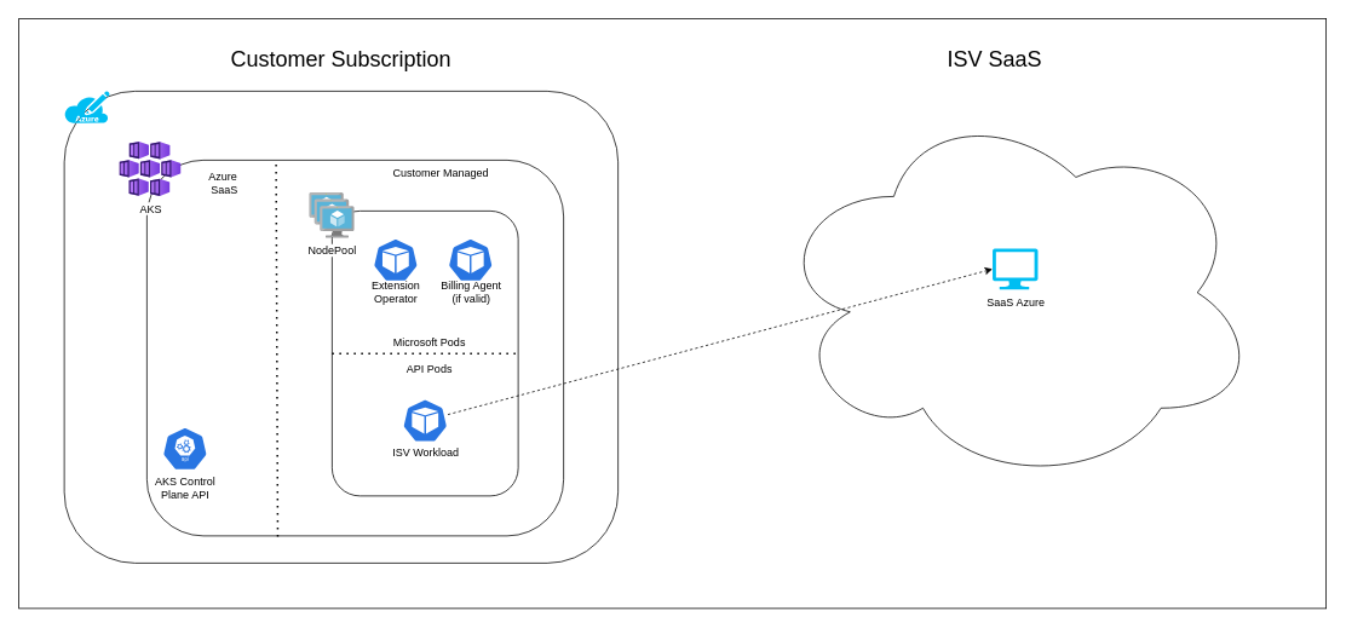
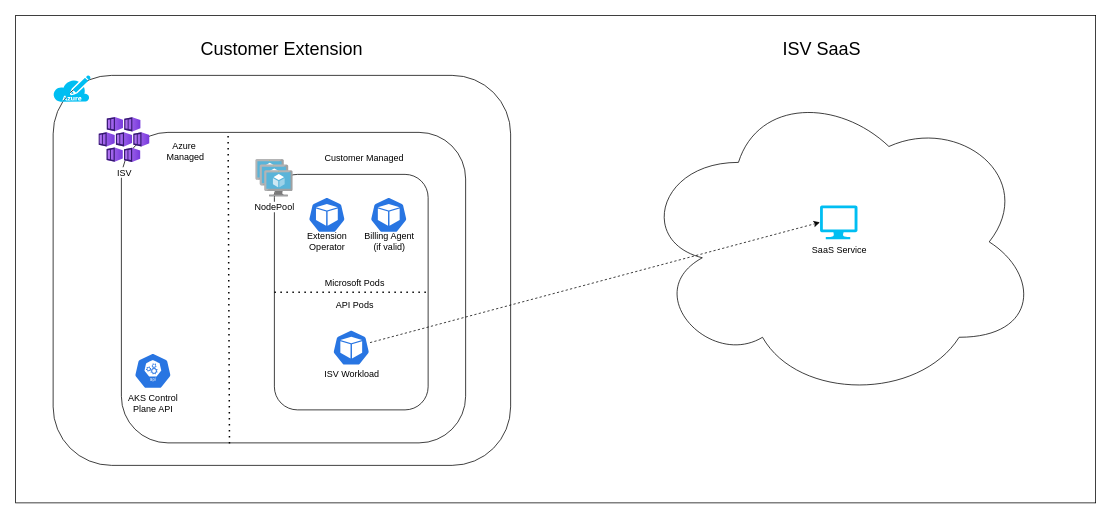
  <mxCell id="0" />
  <mxCell id="1" parent="0" />
  <mxCell id="2" value="" style="rounded=0;whiteSpace=wrap;html=1;fontSize=12;" parent="1" vertex="1"><mxGeometry x="20" y="20" width="1440" height="650" as="geometry" /></mxCell>
  <mxCell id="3" value="" style="ellipse;shape=cloud;whiteSpace=wrap;html=1;" parent="1" vertex="1"><mxGeometry x="850" y="110" width="535" height="424" as="geometry" /></mxCell>
  <mxCell id="4" value="" style="rounded=1;whiteSpace=wrap;html=1;" parent="1" vertex="1"><mxGeometry x="70" y="100" width="610" height="520" as="geometry" /></mxCell>
  <mxCell id="5" value="" style="verticalLabelPosition=bottom;html=1;verticalAlign=top;align=center;strokeColor=none;fillColor=#00BEF2;shape=mxgraph.azure.azure_subscription;" parent="1" vertex="1"><mxGeometry x="70" y="100" width="50" height="35" as="geometry" /></mxCell>
  <mxCell id="6" value="" style="rounded=1;whiteSpace=wrap;html=1;" parent="1" vertex="1"><mxGeometry x="161" y="176" width="459" height="414" as="geometry" /></mxCell>
- <mxCell id="7" value="AKS" style="aspect=fixed;html=1;points=[];align=center;image;fontSize=12;image=img/lib/azure2/compute/Kubernetes_Services.svg;" parent="1" vertex="1"><mxGeometry x="131" y="156" width="68" height="60" as="geometry" /></mxCell>
+ <mxCell id="7" value="ISV" style="aspect=fixed;html=1;points=[];align=center;image;fontSize=12;image=img/lib/azure2/compute/Kubernetes_Services.svg;" parent="1" vertex="1"><mxGeometry x="131" y="156" width="68" height="60" as="geometry" /></mxCell>
  <mxCell id="8" value="" style="rounded=1;whiteSpace=wrap;html=1;" parent="1" vertex="1"><mxGeometry x="365" y="232" width="205" height="314" as="geometry" /></mxCell>
  <mxCell id="9" value="NodePool" style="sketch=0;aspect=fixed;html=1;points=[];align=center;image;fontSize=12;image=img/lib/mscae/VM_Scale_Set.svg;" parent="1" vertex="1"><mxGeometry x="340" y="212" width="50" height="50" as="geometry" /></mxCell>
  <mxCell id="10" value="&lt;br&gt;&lt;br&gt;&lt;br&gt;&lt;br&gt;&lt;br&gt;ISV Workload" style="sketch=0;html=1;dashed=0;whitespace=wrap;fillColor=#2875E2;strokeColor=#ffffff;points=[[0.005,0.63,0],[0.1,0.2,0],[0.9,0.2,0],[0.5,0,0],[0.995,0.63,0],[0.72,0.99,0],[0.5,1,0],[0.28,0.99,0]];shape=mxgraph.kubernetes.icon;prIcon=pod" parent="1" vertex="1"><mxGeometry x="442.5" y="439" width="50" height="48" as="geometry" /></mxCell>
  <mxCell id="11" value="&lt;br&gt;&lt;br&gt;&lt;br&gt;&lt;br&gt;&lt;br&gt;&lt;br&gt;AKS Control&lt;br&gt;Plane API" style="sketch=0;html=1;dashed=0;whitespace=wrap;fillColor=#2875E2;strokeColor=#ffffff;points=[[0.005,0.63,0],[0.1,0.2,0],[0.9,0.2,0],[0.5,0,0],[0.995,0.63,0],[0.72,0.99,0],[0.5,1,0],[0.28,0.99,0]];shape=mxgraph.kubernetes.icon;prIcon=api" parent="1" vertex="1"><mxGeometry x="178" y="470" width="50" height="48" as="geometry" /></mxCell>
- <mxCell id="12" value="&lt;font style=&quot;font-size: 24px&quot;&gt;Customer Subscription&lt;/font&gt;" style="text;html=1;strokeColor=none;fillColor=none;align=center;verticalAlign=middle;whiteSpace=wrap;rounded=0;" parent="1" vertex="1"><mxGeometry x="145" y="50" width="460" height="30" as="geometry" /></mxCell>
+ <mxCell id="12" value="&lt;font style=&quot;font-size: 24px&quot;&gt;Customer Extension&lt;/font&gt;" style="text;html=1;strokeColor=none;fillColor=none;align=center;verticalAlign=middle;whiteSpace=wrap;rounded=0;" parent="1" vertex="1"><mxGeometry x="145" y="50" width="460" height="30" as="geometry" /></mxCell>
  <mxCell id="13" value="&lt;font style=&quot;font-size: 24px&quot;&gt;ISV SaaS&lt;/font&gt;" style="text;html=1;strokeColor=none;fillColor=none;align=center;verticalAlign=middle;whiteSpace=wrap;rounded=0;" parent="1" vertex="1"><mxGeometry x="865" y="50" width="460" height="30" as="geometry" /></mxCell>
  <mxCell id="14" style="edgeStyle=none;html=1;fontSize=24;entryX=0;entryY=0.5;entryDx=0;entryDy=0;entryPerimeter=0;dashed=1;" parent="1" source="10" target="23" edge="1"><mxGeometry relative="1" as="geometry"><mxPoint x="810" y="370.79" as="targetPoint" /></mxGeometry></mxCell>
  <mxCell id="15" value="" style="endArrow=none;dashed=1;html=1;dashPattern=1 3;strokeWidth=2;fontSize=12;entryX=1;entryY=0.5;entryDx=0;entryDy=0;exitX=0;exitY=0.5;exitDx=0;exitDy=0;" parent="1" source="8" target="8" edge="1"><mxGeometry width="50" height="50" relative="1" as="geometry"><mxPoint x="390" y="406" as="sourcePoint" /><mxPoint x="440" y="356" as="targetPoint" /></mxGeometry></mxCell>
  <mxCell id="16" value="Microsoft Pods" style="text;html=1;strokeColor=none;fillColor=none;align=center;verticalAlign=middle;whiteSpace=wrap;rounded=0;fontSize=12;" parent="1" vertex="1"><mxGeometry x="390" y="362" width="165" height="30" as="geometry" /></mxCell>
  <mxCell id="17" value="API Pods" style="text;html=1;strokeColor=none;fillColor=none;align=center;verticalAlign=middle;whiteSpace=wrap;rounded=0;fontSize=12;" parent="1" vertex="1"><mxGeometry x="390" y="391" width="165" height="30" as="geometry" /></mxCell>
  <mxCell id="18" value="" style="endArrow=none;dashed=1;html=1;dashPattern=1 3;strokeWidth=2;fontSize=12;exitX=0.314;exitY=1.002;exitDx=0;exitDy=0;entryX=0.31;entryY=-0.003;entryDx=0;entryDy=0;entryPerimeter=0;exitPerimeter=0;" parent="1" source="6" target="6" edge="1"><mxGeometry width="50" height="50" relative="1" as="geometry"><mxPoint x="280" y="220" as="sourcePoint" /><mxPoint x="330" y="170" as="targetPoint" /></mxGeometry></mxCell>
- <mxCell id="19" value="Customer Managed" style="text;html=1;strokeColor=none;fillColor=none;align=center;verticalAlign=middle;whiteSpace=wrap;rounded=0;fontSize=12;" parent="1" vertex="1"><mxGeometry x="410" y="176" width="150" height="30" as="geometry" /></mxCell>
- <mxCell id="20" value="Azure&lt;br&gt;&amp;nbsp;SaaS" style="text;html=1;strokeColor=none;fillColor=none;align=center;verticalAlign=middle;whiteSpace=wrap;rounded=0;fontSize=12;" parent="1" vertex="1"><mxGeometry x="170" y="186" width="150" height="30" as="geometry" /></mxCell>
+ <mxCell id="19" value="Customer Managed" style="text;html=1;strokeColor=none;fillColor=none;align=center;verticalAlign=middle;whiteSpace=wrap;rounded=0;fontSize=12;" parent="1" vertex="1"><mxGeometry x="410" y="196" width="150" height="30" as="geometry" /></mxCell>
+ <mxCell id="20" value="Azure&lt;br&gt;&amp;nbsp;Managed" style="text;html=1;strokeColor=none;fillColor=none;align=center;verticalAlign=middle;whiteSpace=wrap;rounded=0;fontSize=12;" parent="1" vertex="1"><mxGeometry x="170" y="186" width="150" height="30" as="geometry" /></mxCell>
  <mxCell id="21" value="&lt;br&gt;&lt;br&gt;&lt;br&gt;&lt;br&gt;&lt;br&gt;Billing Agent&lt;br&gt;(if valid)" style="sketch=0;html=1;dashed=0;whitespace=wrap;fillColor=#2875E2;strokeColor=#ffffff;points=[[0.005,0.63,0],[0.1,0.2,0],[0.9,0.2,0],[0.5,0,0],[0.995,0.63,0],[0.72,0.99,0],[0.5,1,0],[0.28,0.99,0]];shape=mxgraph.kubernetes.icon;prIcon=pod" parent="1" vertex="1"><mxGeometry x="492.5" y="262" width="50" height="48" as="geometry" /></mxCell>
  <mxCell id="22" value="&lt;br&gt;&lt;br&gt;&lt;br&gt;&lt;br&gt;&lt;br&gt;Extension&lt;br&gt;Operator" style="sketch=0;html=1;dashed=0;whitespace=wrap;fillColor=#2875E2;strokeColor=#ffffff;points=[[0.005,0.63,0],[0.1,0.2,0],[0.9,0.2,0],[0.5,0,0],[0.995,0.63,0],[0.72,0.99,0],[0.5,1,0],[0.28,0.99,0]];shape=mxgraph.kubernetes.icon;prIcon=pod" parent="1" vertex="1"><mxGeometry x="410" y="262" width="50" height="48" as="geometry" /></mxCell>
- <mxCell id="23" value="SaaS Azure" style="verticalLabelPosition=bottom;html=1;verticalAlign=top;align=center;strokeColor=none;fillColor=#00BEF2;shape=mxgraph.azure.computer;pointerEvents=1;" parent="1" vertex="1"><mxGeometry x="1092.5" y="273.5" width="50" height="45" as="geometry" /></mxCell>
+ <mxCell id="23" value="SaaS Service" style="verticalLabelPosition=bottom;html=1;verticalAlign=top;align=center;strokeColor=none;fillColor=#00BEF2;shape=mxgraph.azure.computer;pointerEvents=1;" parent="1" vertex="1"><mxGeometry x="1092.5" y="273.5" width="50" height="45" as="geometry" /></mxCell>
